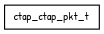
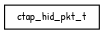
  digraph {
    rankdir=LR
    fontname="Patrick Hand"
-   n1 [color=black fillcolor=white fontname="Patrick Hand" fontsize=10 height=0.2 label=ctap_ctap_pkt_t shape=record style=filled width=0.4]
+   n1 [color=black fillcolor=white fontname="Patrick Hand" fontsize=10 height=0.2 label=ctap_hid_pkt_t shape=record style=filled width=0.4]
  }
